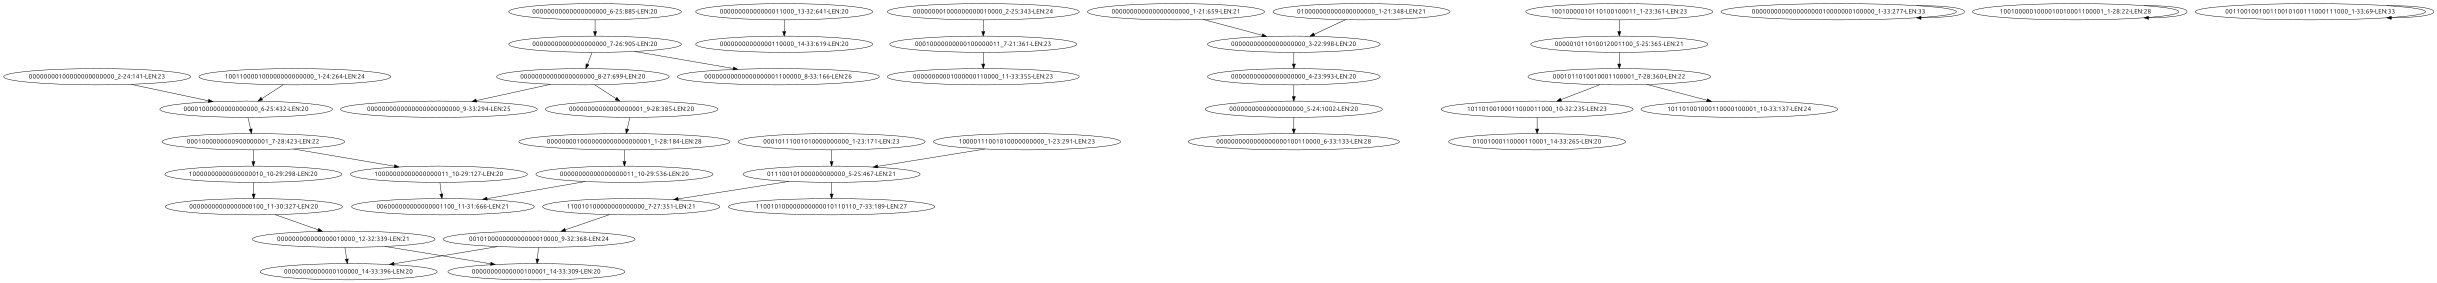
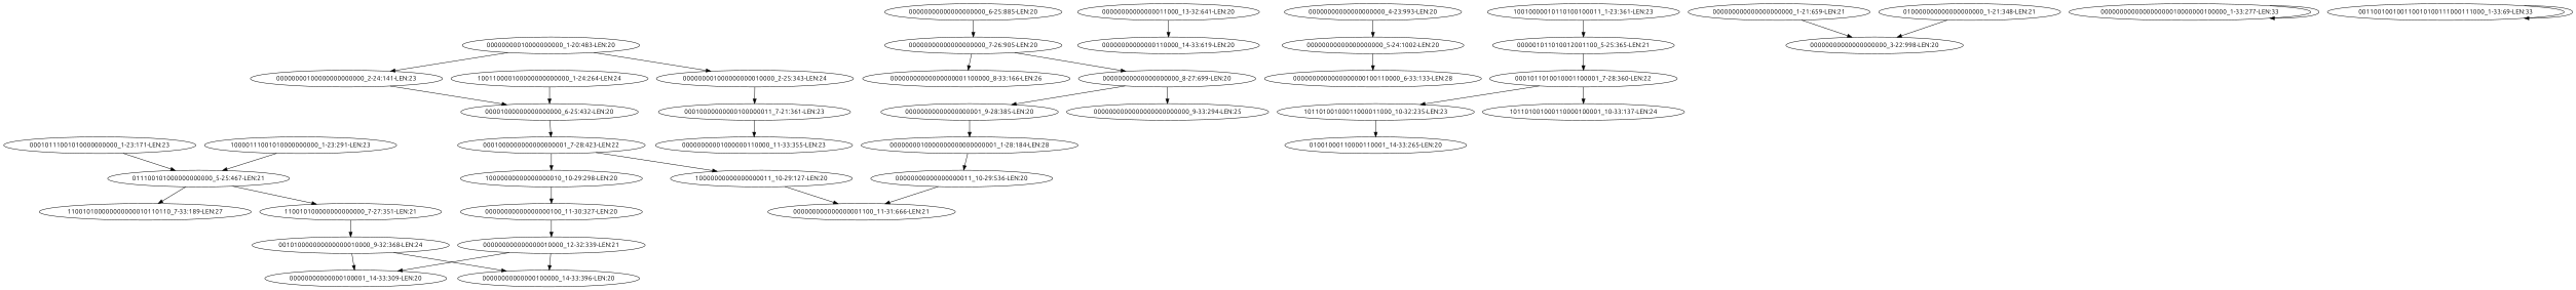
  digraph {
    fontname=Ubuntu
    node [fontname=Ubuntu]
    edge [fontname=Ubuntu]
    "10000000000000000011_10-29:127-LEN:20"
-   "000000000000000001100_11-31:666-LEN:21" [label="006000000000000001100_11-31:666-LEN:21"]
+   "000000000000000001100_11-31:666-LEN:21"
    "00000000000000011000_13-32:641-LEN:20"
    "00000000000000110000_14-33:619-LEN:20"
    "00010111001010000000000_1-23:171-LEN:23"
    "011100101000000000000_5-25:467-LEN:21"
    "110010100000000000000_7-27:351-LEN:21"
    "110010100000000000010110110_7-33:189-LEN:27"
    "001010000000000000010000_9-32:368-LEN:24"
    n10 [label="00010000000000100000011_7-21:361-LEN:23"]
    "00000000001000000110000_11-33:355-LEN:23"
    "000000000000000010000_12-32:339-LEN:21"
    "00000000000000100000_14-33:396-LEN:20"
    "00000000000000100001_14-33:309-LEN:20"
    "00000000000000000000_8-27:699-LEN:20"
    "00000000000000000001_9-28:385-LEN:20"
    "0000000000000000000000000_9-33:294-LEN:25"
    "0000000010000000000000000001_1-28:184-LEN:28"
    "00000000000000000011_10-29:536-LEN:20"
    "00000000000000000000_5-24:1002-LEN:20"
    "0000000000000000000100110000_6-33:133-LEN:28"
    "00000000000000000000_6-25:885-LEN:20"
    "00000000000000000000_7-26:905-LEN:20"
    "00000000000000000001100000_8-33:166-LEN:26"
    "000000001000000000010000_2-25:343-LEN:24"
    n26 [label="000001011010012001100_5-25:365-LEN:21"]
    "10010000010110100100011_1-23:361-LEN:23"
    "0001011010010001100001_7-28:360-LEN:22"
    "10110100100011000011000_10-32:235-LEN:23"
    "101101001000110000100001_10-33:137-LEN:24"
    "01001000110000110001_14-33:265-LEN:20"
    "000000000000000000000_1-21:659-LEN:21"
    "00000000000000000000_3-22:998-LEN:20"
    "00000000000000000000_4-23:993-LEN:20"
+   "00000000010000000000_1-20:483-LEN:20"
    "00000000100000000000000_2-24:141-LEN:23"
    "00001000000000000000_6-25:432-LEN:20"
-   "0001000000000000000001_7-28:423-LEN:22" [label="0001000000000900000001_7-28:423-LEN:22"]
+   "0001000000000000000001_7-28:423-LEN:22"
    "10000000000000000010_10-29:298-LEN:20"
    "00000000000000000100_11-30:327-LEN:20"
    "100110000100000000000000_1-24:264-LEN:24"
    "000000000000000000010000000100000_1-33:277-LEN:33"
-   "1001000001000010010001100001_1-28:22-LEN:28"
    "10000111001010000000000_1-23:291-LEN:23"
    "001100100100110010100111000111000_1-33:69-LEN:33"
    "010000000000000000000_1-21:348-LEN:21"
    "10000000000000000011_10-29:127-LEN:20" -> "000000000000000001100_11-31:666-LEN:21"
    "00000000000000011000_13-32:641-LEN:20" -> "00000000000000110000_14-33:619-LEN:20"
    "00010111001010000000000_1-23:171-LEN:23" -> "011100101000000000000_5-25:467-LEN:21"
    "011100101000000000000_5-25:467-LEN:21" -> "110010100000000000000_7-27:351-LEN:21"
    "011100101000000000000_5-25:467-LEN:21" -> "110010100000000000010110110_7-33:189-LEN:27"
    "110010100000000000000_7-27:351-LEN:21" -> "001010000000000000010000_9-32:368-LEN:24"
    "001010000000000000010000_9-32:368-LEN:24" -> "00000000000000100000_14-33:396-LEN:20"
    "001010000000000000010000_9-32:368-LEN:24" -> "00000000000000100001_14-33:309-LEN:20"
    n10 -> "00000000001000000110000_11-33:355-LEN:23"
    "000000000000000010000_12-32:339-LEN:21" -> "00000000000000100000_14-33:396-LEN:20"
    "000000000000000010000_12-32:339-LEN:21" -> "00000000000000100001_14-33:309-LEN:20"
    "00000000000000000000_8-27:699-LEN:20" -> "00000000000000000001_9-28:385-LEN:20"
    "00000000000000000000_8-27:699-LEN:20" -> "0000000000000000000000000_9-33:294-LEN:25"
    "00000000000000000001_9-28:385-LEN:20" -> "0000000010000000000000000001_1-28:184-LEN:28"
    "0000000010000000000000000001_1-28:184-LEN:28" -> "00000000000000000011_10-29:536-LEN:20"
    "00000000000000000011_10-29:536-LEN:20" -> "000000000000000001100_11-31:666-LEN:21"
    "00000000000000000000_5-24:1002-LEN:20" -> "0000000000000000000100110000_6-33:133-LEN:28"
    "00000000000000000000_6-25:885-LEN:20" -> "00000000000000000000_7-26:905-LEN:20"
    "00000000000000000000_7-26:905-LEN:20" -> "00000000000000000000_8-27:699-LEN:20"
    "00000000000000000000_7-26:905-LEN:20" -> "00000000000000000001100000_8-33:166-LEN:26"
    "000000001000000000010000_2-25:343-LEN:24" -> n10
    n26 -> "0001011010010001100001_7-28:360-LEN:22"
    "10010000010110100100011_1-23:361-LEN:23" -> n26
    "0001011010010001100001_7-28:360-LEN:22" -> "10110100100011000011000_10-32:235-LEN:23"
    "0001011010010001100001_7-28:360-LEN:22" -> "101101001000110000100001_10-33:137-LEN:24"
    "10110100100011000011000_10-32:235-LEN:23" -> "01001000110000110001_14-33:265-LEN:20"
    "000000000000000000000_1-21:659-LEN:21" -> "00000000000000000000_3-22:998-LEN:20"
-   "00000000000000000000_3-22:998-LEN:20" -> "00000000000000000000_4-23:993-LEN:20"
    "00000000000000000000_4-23:993-LEN:20" -> "00000000000000000000_5-24:1002-LEN:20"
+   "00000000010000000000_1-20:483-LEN:20" -> "000000001000000000010000_2-25:343-LEN:24"
+   "00000000010000000000_1-20:483-LEN:20" -> "00000000100000000000000_2-24:141-LEN:23"
    "00000000100000000000000_2-24:141-LEN:23" -> "00001000000000000000_6-25:432-LEN:20"
    "00001000000000000000_6-25:432-LEN:20" -> "0001000000000000000001_7-28:423-LEN:22"
    "0001000000000000000001_7-28:423-LEN:22" -> "10000000000000000011_10-29:127-LEN:20"
    "0001000000000000000001_7-28:423-LEN:22" -> "10000000000000000010_10-29:298-LEN:20"
    "10000000000000000010_10-29:298-LEN:20" -> "00000000000000000100_11-30:327-LEN:20"
    "00000000000000000100_11-30:327-LEN:20" -> "000000000000000010000_12-32:339-LEN:21"
    "100110000100000000000000_1-24:264-LEN:24" -> "00001000000000000000_6-25:432-LEN:20"
    "000000000000000000010000000100000_1-33:277-LEN:33" -> "000000000000000000010000000100000_1-33:277-LEN:33"
-   "1001000001000010010001100001_1-28:22-LEN:28" -> "1001000001000010010001100001_1-28:22-LEN:28"
    "10000111001010000000000_1-23:291-LEN:23" -> "011100101000000000000_5-25:467-LEN:21"
    "001100100100110010100111000111000_1-33:69-LEN:33" -> "001100100100110010100111000111000_1-33:69-LEN:33"
    "010000000000000000000_1-21:348-LEN:21" -> "00000000000000000000_3-22:998-LEN:20"
  }
